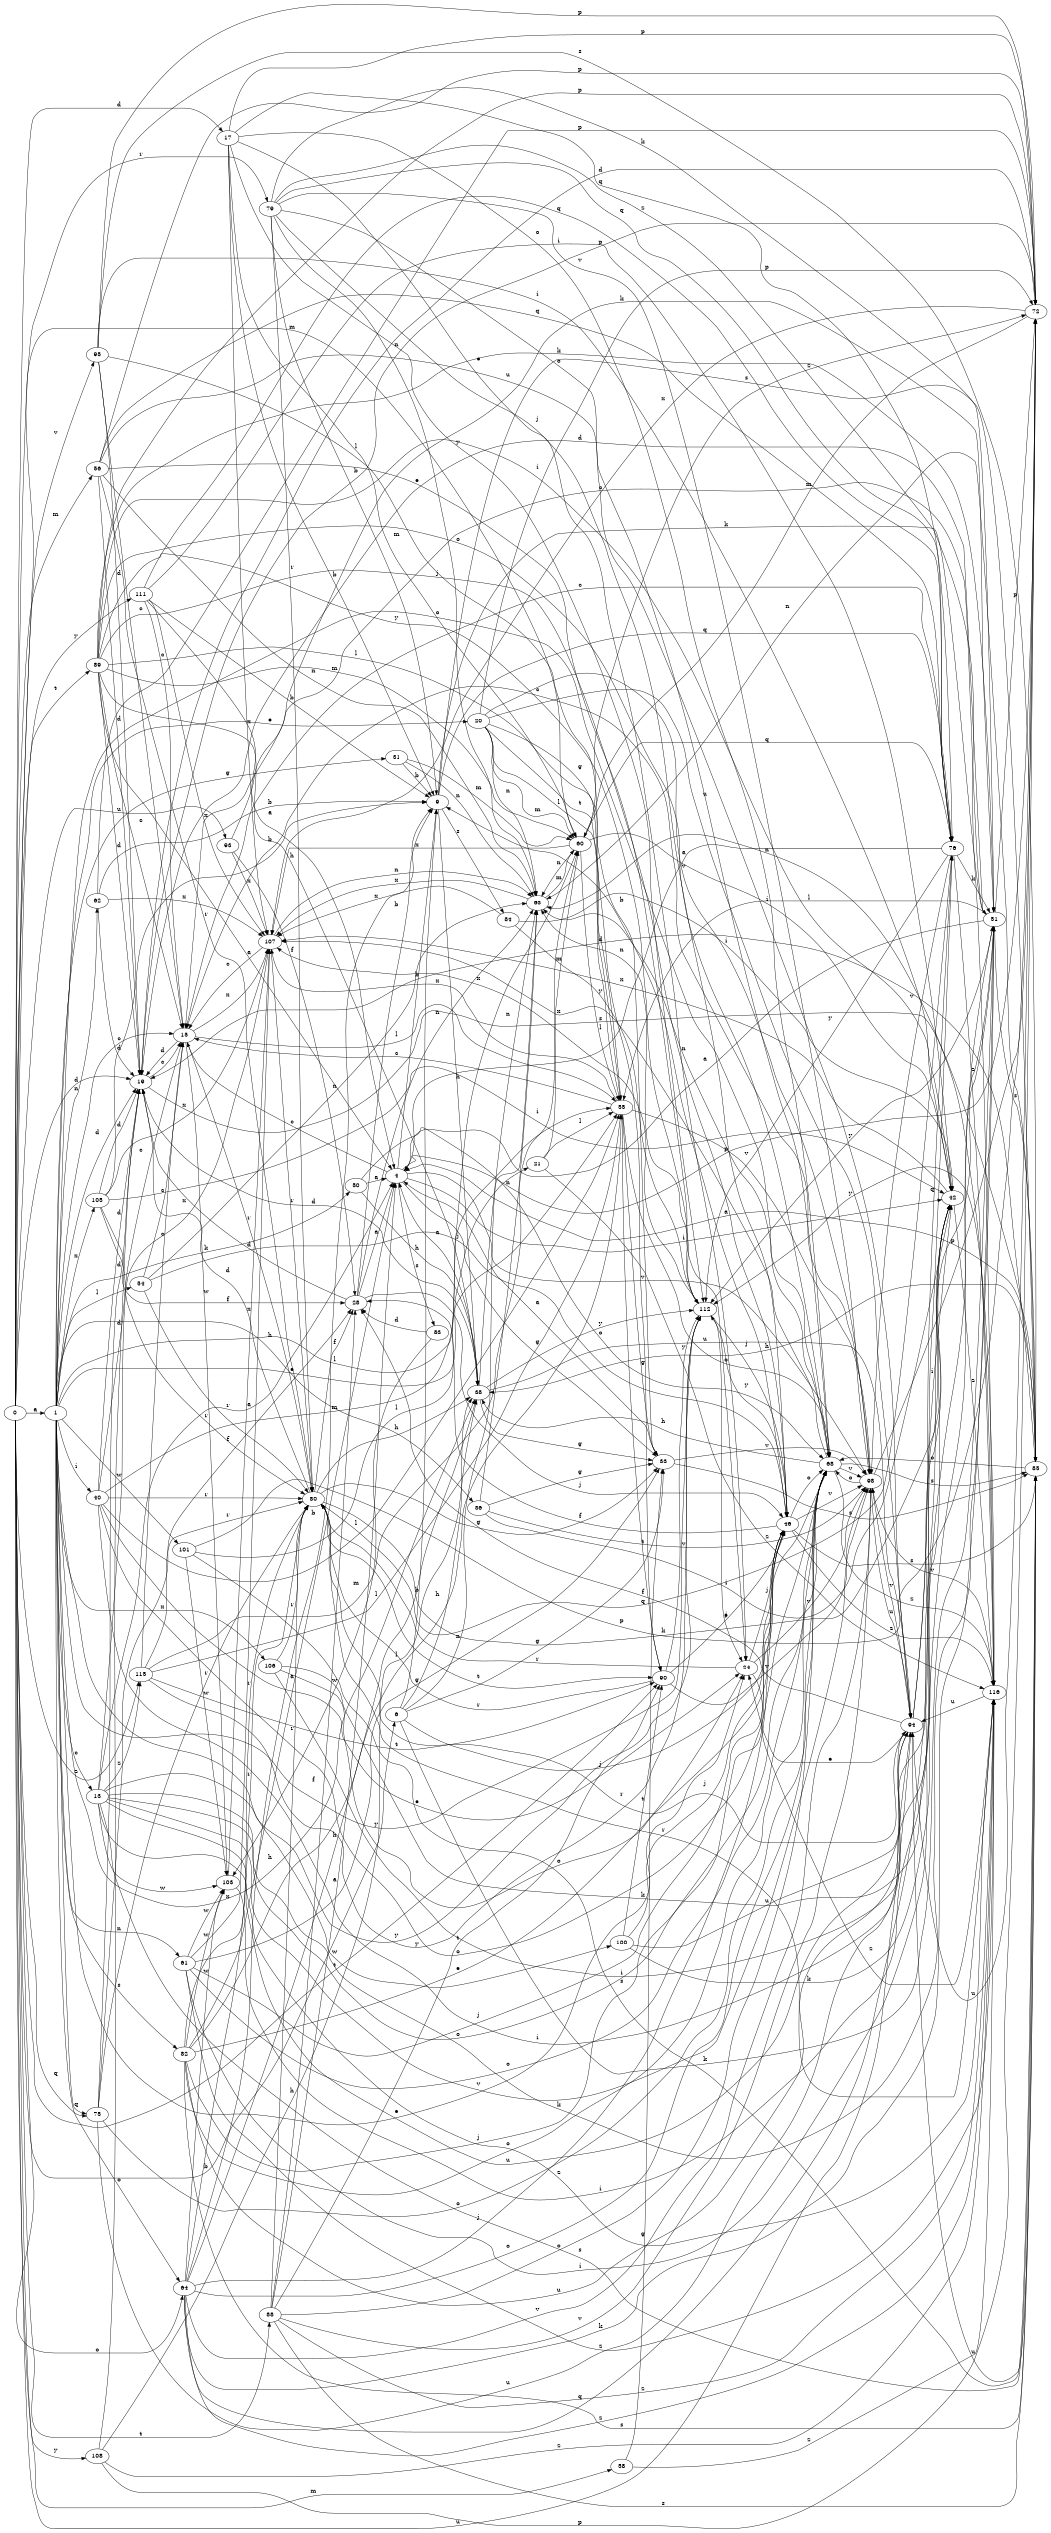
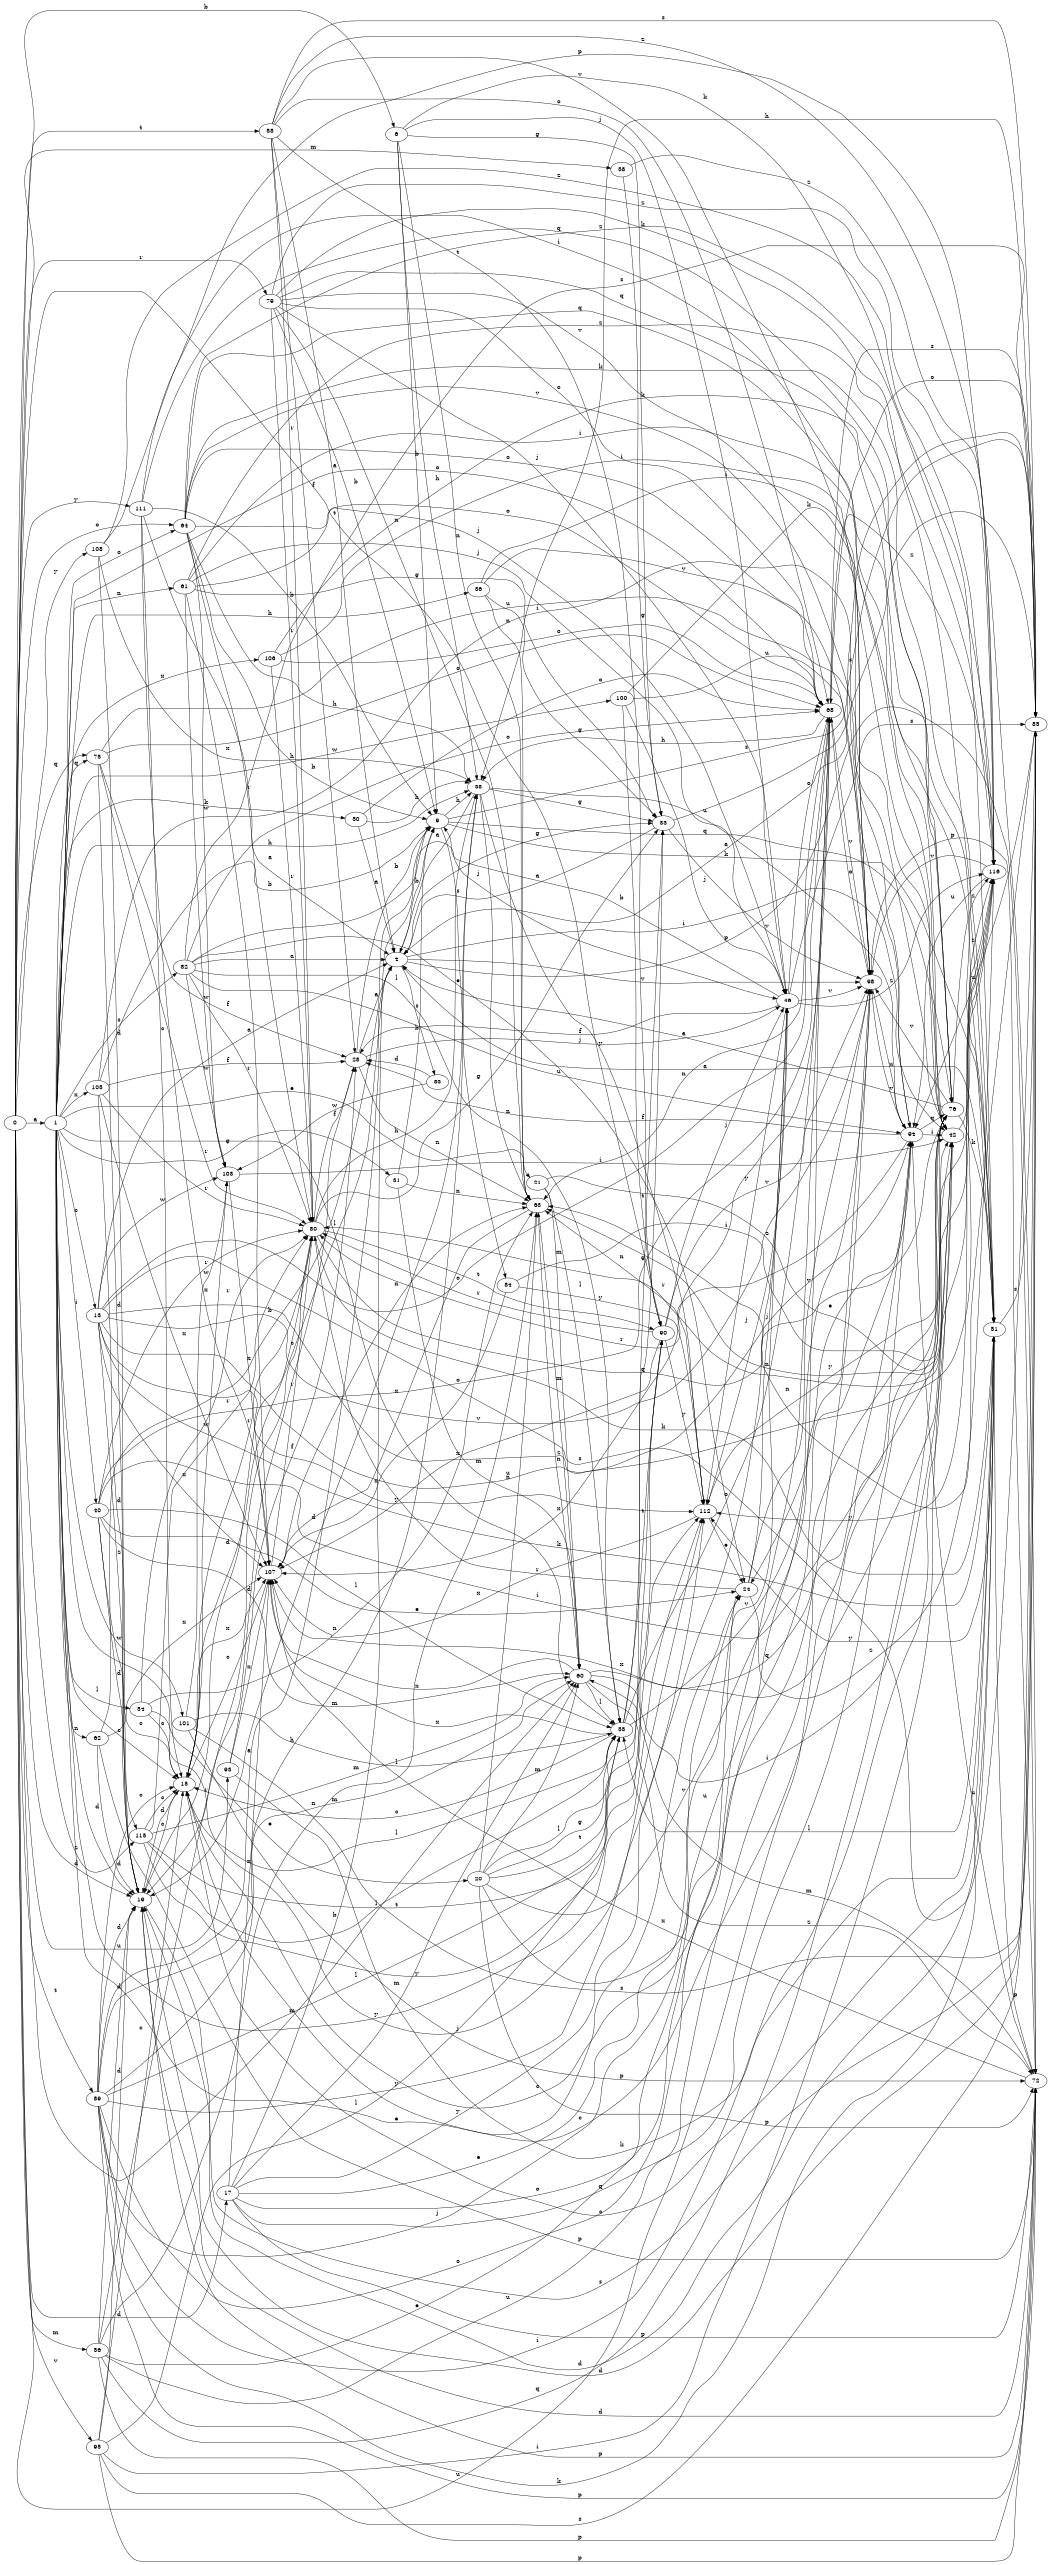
  strict digraph {
    rankdir=LR
    0
    1
    6
    17
    19
    56
    58
    60
    64
    75
    79
    88
    89
    90
    93
    94
    95
    108
    111
    115
    13
    15
    20
    21
    24
    31
    36
    38
    40
    50
    54
    55
    61
    62
    68
    82
    100
    101
    105
    106
    112
    9
    33
    46
    51
    63
    72
    76
    107
    85
    80
    116
    42
    98
    103
    28
    4
    83
    84
    0 -> 1 [label=a]
    0 -> 6 [label=b]
    0 -> 17 [label=d]
    0 -> 19 [label=d]
    0 -> 56 [label=m]
    0 -> 58 [label=m]
    0 -> 60 [label=m]
    0 -> 64 [label=o]
    0 -> 75 [label=q]
    0 -> 79 [label=r]
    0 -> 88 [label=t]
    0 -> 89 [label=t]
    0 -> 90 [label=t]
    0 -> 93 [label=u]
    0 -> 94 [label=u]
    0 -> 95 [label=v]
    0 -> 108 [label=y]
    0 -> 111 [label=y]
    0 -> 115 [label=z]
    1 -> 19 [label=d]
    1 -> 64 [label=o]
    1 -> 75 [label=q]
    1 -> 13 [label=c]
    1 -> 15 [label=c]
    1 -> 20 [label=e]
    1 -> 21 [label=e]
    1 -> 24 [label=e]
    1 -> 31 [label=g]
    1 -> 36 [label=h]
    1 -> 38 [label=h]
    1 -> 40 [label=i]
    1 -> 50 [label=k]
    1 -> 54 [label=l]
    1 -> 55 [label=l]
    1 -> 61 [label=n]
    1 -> 62 [label=n]
    1 -> 68 [label=o]
    1 -> 82 [label=s]
    1 -> 100 [label=w]
    1 -> 101 [label=w]
    1 -> 105 [label=x]
    1 -> 106 [label=x]
    1 -> 112 [label=y]
    6 -> 38 [label=h]
    6 -> 9 [label=b]
    6 -> 33 [label=g]
    6 -> 46 [label=j]
    6 -> 51 [label=k]
    6 -> 63 [label=n]
    17 -> 60 [label=m]
    17 -> 24 [label=e]
    17 -> 68 [label=o]
    17 -> 112 [label=y]
    17 -> 9 [label=b]
    17 -> 72 [label=p]
    17 -> 76 [label=q]
    17 -> 107 [label=x]
    19 -> 15 [label=c]
    19 -> 72 [label=p]
    19 -> 85 [label=s]
    56 -> 19 [label=d]
    56 -> 94 [label=u]
    56 -> 24 [label=e]
    56 -> 63 [label=n]
    56 -> 72 [label=p]
    56 -> 76 [label=q]
    56 -> 80 [label=r]
    58 -> 33 [label=g]
    58 -> 116 [label=z]
    60 -> 55 [label=l]
    60 -> 63 [label=n]
    60 -> 72 [label=z]
    60 -> 76 [label=q]
    60 -> 107 [label=x]
    60 -> 42 [label=i]
    64 -> 38 [label=h]
    64 -> 68 [label=o]
    64 -> 9 [label=b]
    64 -> 46 [label=j]
    64 -> 51 [label=k]
    64 -> 76 [label=q]
    64 -> 80 [label=r]
    64 -> 116 [label=z]
    64 -> 98 [label=v]
    64 -> 103 [label=w]
    75 -> 19 [label=d]
    75 -> 94 [label=u]
    75 -> 68 [label=o]
    75 -> 80 [label=r]
    75 -> 28 [label=f]
    79 -> 68 [label=o]
    79 -> 9 [label=b]
    79 -> 46 [label=j]
    79 -> 51 [label=k]
    79 -> 63 [label=n]
    79 -> 76 [label=q]
    79 -> 80 [label=r]
    79 -> 116 [label=z]
    79 -> 98 [label=v]
    88 -> 90 [label=t]
    88 -> 68 [label=o]
    88 -> 85 [label=s]
    88 -> 80 [label=r]
    88 -> 116 [label=z]
    88 -> 98 [label=v]
    88 -> 28 [label=f]
    88 -> 4 [label=a]
    89 -> 19 [label=d]
    89 -> 60 [label=m]
    89 -> 15 [label=c]
    89 -> 38 [label=h]
    89 -> 55 [label=l]
    89 -> 68 [label=o]
    89 -> 112 [label=y]
    89 -> 46 [label=j]
    89 -> 51 [label=k]
    89 -> 72 [label=p]
    89 -> 42 [label=i]
    89 -> 4 [label=a]
    90 -> 112 [label=y]
    90 -> 46 [label=j]
+   90 -> 107 [label=x]
    90 -> 80 [label=r]
    90 -> 98 [label=v]
    93 -> 51 [label=k]
    93 -> 107 [label=x]
    93 -> 28 [label=f]
    94 -> 24 [label=e]
    94 -> 76 [label=q]
    94 -> 80 [label=r]
    94 -> 42 [label=i]
    94 -> 98 [label=v]
    94 -> 28 [label=f]
    95 -> 19 [label=d]
    95 -> 15 [label=c]
    95 -> 55 [label=l]
    95 -> 72 [label=p]
    95 -> 85 [label=s]
    95 -> 42 [label=i]
    108 -> 19 [label=d]
    108 -> 38 [label=h]
    108 -> 72 [label=p]
    108 -> 116 [label=z]
    111 -> 15 [label=c]
    111 -> 9 [label=b]
    111 -> 76 [label=q]
    111 -> 107 [label=x]
    111 -> 42 [label=i]
    111 -> 4 [label=a]
    115 -> 60 [label=m]
    115 -> 90 [label=t]
    115 -> 15 [label=c]
    115 -> 55 [label=l]
    115 -> 112 [label=y]
    115 -> 80 [label=r]
    13 -> 94 [label=u]
    13 -> 115 [label=z]
    13 -> 68 [label=o]
    13 -> 112 [label=y]
    13 -> 51 [label=k]
    13 -> 107 [label=x]
    13 -> 85 [label=s]
    13 -> 116 [label=z]
    13 -> 98 [label=v]
    13 -> 103 [label=w]
    13 -> 4 [label=a]
    15 -> 19 [label=d]
    15 -> 55 [label=l]
    15 -> 107 [label=x]
    15 -> 80 [label=r]
    15 -> 103 [label=w]
    20 -> 60 [label=m]
    20 -> 90 [label=t]
    20 -> 94 [label=u]
    20 -> 55 [label=l]
    20 -> 33 [label=g]
    20 -> 63 [label=n]
    20 -> 72 [label=p]
    20 -> 98 [label=v]
    21 -> 60 [label=m]
    21 -> 55 [label=l]
    21 -> 116 [label=z]
    24 -> 46 [label=j]
    24 -> 80 [label=r]
    24 -> 116 [label=z]
    24 -> 98 [label=v]
    31 -> 60 [label=m]
    31 -> 9 [label=b]
    31 -> 63 [label=n]
    36 -> 33 [label=g]
    36 -> 63 [label=n]
    36 -> 42 [label=i]
    36 -> 98 [label=v]
    38 -> 19 [label=d]
    38 -> 94 [label=u]
    38 -> 112 [label=y]
    38 -> 33 [label=g]
    38 -> 63 [label=n]
    38 -> 4 [label=a]
    40 -> 19 [label=d]
    40 -> 60 [label=m]
    40 -> 15 [label=c]
    40 -> 24 [label=e]
    40 -> 55 [label=l]
    40 -> 68 [label=o]
    40 -> 80 [label=r]
    40 -> 42 [label=i]
    50 -> 38 [label=h]
    50 -> 68 [label=o]
    50 -> 4 [label=a]
    54 -> 15 [label=c]
    54 -> 46 [label=j]
    54 -> 63 [label=n]
    54 -> 80 [label=r]
    55 -> 90 [label=t]
    55 -> 15 [label=c]
    55 -> 68 [label=o]
    55 -> 33 [label=g]
    55 -> 107 [label=x]
    55 -> 98 [label=v]
    61 -> 68 [label=o]
    61 -> 33 [label=g]
    61 -> 46 [label=j]
    61 -> 107 [label=x]
    61 -> 116 [label=z]
    61 -> 42 [label=i]
    61 -> 103 [label=w]
    62 -> 19 [label=d]
    62 -> 9 [label=b]
    62 -> 72 [label=p]
    62 -> 107 [label=x]
    68 -> 38 [label=h]
    68 -> 63 [label=n]
    68 -> 107 [label=x]
    68 -> 85 [label=s]
    68 -> 116 [label=z]
    68 -> 98 [label=v]
    82 -> 94 [label=u]
    82 -> 24 [label=e]
    82 -> 55 [label=l]
    82 -> 68 [label=o]
    82 -> 46 [label=j]
    82 -> 85 [label=s]
    82 -> 80 [label=r]
    82 -> 103 [label=w]
    82 -> 4 [label=a]
    100 -> 90 [label=t]
    100 -> 94 [label=u]
    100 -> 46 [label=j]
    100 -> 51 [label=k]
    101 -> 55 [label=l]
    101 -> 72 [label=p]
    101 -> 85 [label=s]
    101 -> 103 [label=w]
    105 -> 19 [label=d]
    105 -> 9 [label=b]
    105 -> 107 [label=x]
    105 -> 80 [label=r]
    105 -> 42 [label=i]
    105 -> 28 [label=f]
    106 -> 68 [label=o]
    106 -> 51 [label=k]
    106 -> 80 [label=r]
    106 -> 42 [label=i]
    112 -> 24 [label=e]
    112 -> 46 [label=j]
    112 -> 63 [label=n]
    112 -> 107 [label=x]
    9 -> 38 [label=h]
    9 -> 51 [label=k]
    9 -> 76 [label=q]
    9 -> 85 [label=s]
    9 -> 84 [label=s]
    33 -> 85 [label=s]
    33 -> 98 [label=v]
    33 -> 4 [label=a]
    46 -> 68 [label=o]
    46 -> 112 [label=y]
    46 -> 9 [label=b]
    46 -> 85 [label=s]
    46 -> 116 [label=z]
    46 -> 98 [label=v]
    46 -> 28 [label=f]
    51 -> 19 [label=d]
    51 -> 15 [label=c]
    51 -> 55 [label=l]
    51 -> 112 [label=y]
    51 -> 72 [label=p]
    51 -> 85 [label=s]
    51 -> 4 [label=a]
    63 -> 60 [label=m]
    63 -> 107 [label=x]
    72 -> 19 [label=d]
    72 -> 60 [label=m]
    72 -> 94 [label=u]
    72 -> 107 [label=x]
    76 -> 15 [label=c]
    76 -> 112 [label=y]
    76 -> 51 [label=k]
    76 -> 116 [label=z]
    76 -> 98 [label=v]
    76 -> 4 [label=a]
    107 -> 15 [label=c]
    107 -> 63 [label=n]
    107 -> 80 [label=r]
    85 -> 19 [label=d]
    85 -> 94 [label=u]
    85 -> 38 [label=h]
    85 -> 68 [label=o]
    85 -> 63 [label=n]
    85 -> 4 [label=a]
    80 -> 19 [label=d]
    80 -> 90 [label=t]
    80 -> 38 [label=h]
    80 -> 33 [label=g]
    80 -> 51 [label=k]
    80 -> 76 [label=q]
    80 -> 28 [label=f]
    116 -> 94 [label=u]
    116 -> 112 [label=y]
    116 -> 63 [label=n]
    116 -> 80 [label=r]
    116 -> 98 [label=v]
    42 -> 107 [label=x]
    42 -> 116 [label=z]
    98 -> 94 [label=u]
    98 -> 15 [label=c]
    98 -> 68 [label=o]
    98 -> 72 [label=p]
    103 -> 107 [label=x]
    103 -> 42 [label=i]
    28 -> 19 [label=d]
    28 -> 9 [label=b]
    28 -> 46 [label=j]
    28 -> 63 [label=n]
    28 -> 4 [label=a]
    4 -> 15 [label=c]
    4 -> 9 [label=b]
    4 -> 33 [label=g]
    4 -> 72 [label=p]
    4 -> 42 [label=i]
    4 -> 98 [label=v]
    4 -> 83 [label=s]
    83 -> 103 [label=w]
    83 -> 28 [label=d]
    84 -> 112 [label=y]
    84 -> 107 [label=x]
    84 -> 42 [label=i]
  }
